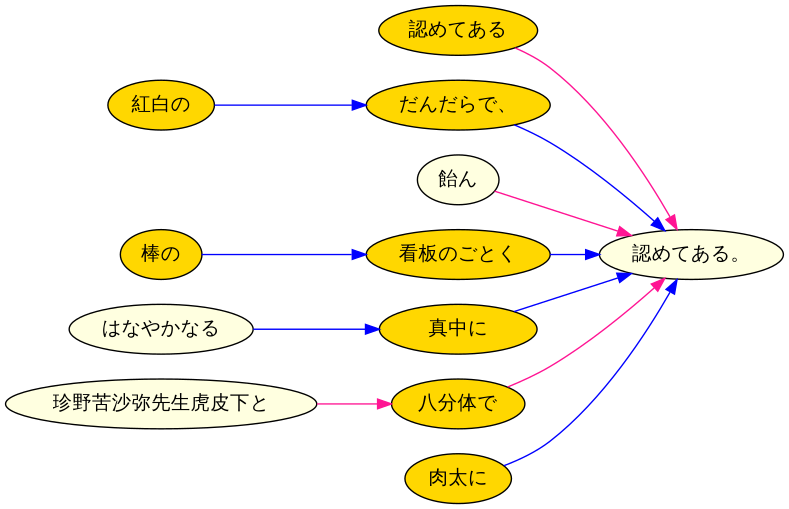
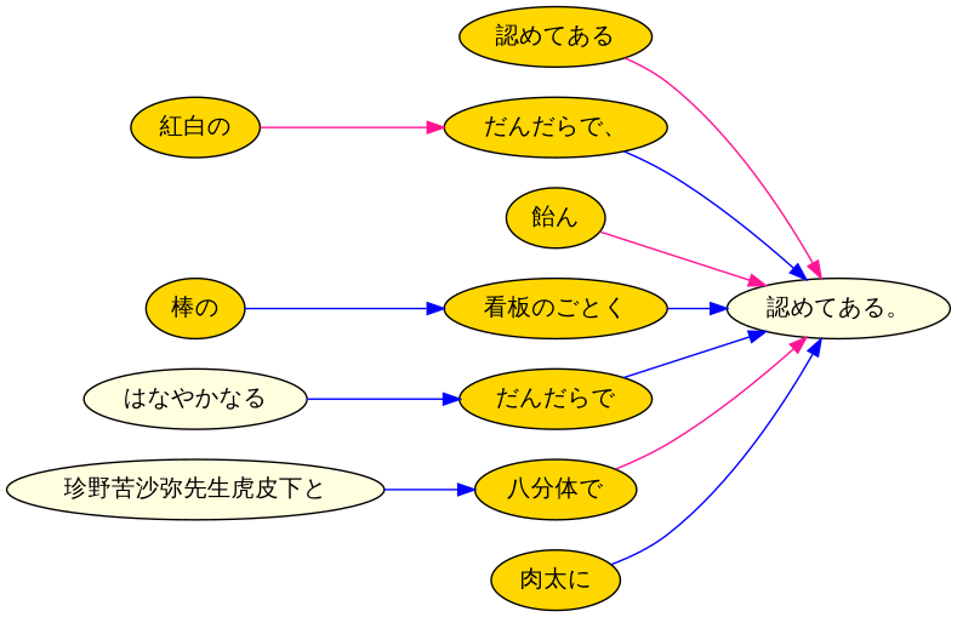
  digraph {
    rankdir=LR
    node [fillcolor=gold style=filled]
    edge [color=blue]
    n1 [label="認めてある"]
    n2 [fillcolor=lightyellow label="認めてある。"]
    n3 [label="紅白の"]
    n4 [label="だんだらで、"]
-   n5 [fillcolor=lightyellow label="飴ん"]
+   n5 [label="飴ん"]
    n6 [label="棒の"]
    n7 [label="看板のごとく"]
    n8 [fillcolor=lightyellow label="はなやかなる"]
-   n9 [label="真中に"]
+   n9 [label="だんだらで"]
    n10 [fillcolor=lightyellow label="珍野苦沙弥先生虎皮下と"]
    n11 [label="八分体で"]
    n12 [label="肉太に"]
    n1 -> n2 [color=deeppink]
-   n3 -> n4
+   n3 -> n4 [color=deeppink]
    n4 -> n2
    n5 -> n2 [color=deeppink]
    n6 -> n7
    n7 -> n2
    n8 -> n9
    n9 -> n2
-   n10 -> n11 [color=deeppink]
+   n10 -> n11
    n11 -> n2 [color=deeppink]
    n12 -> n2
  }
